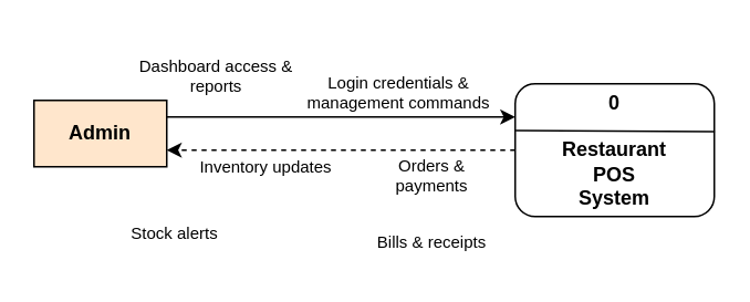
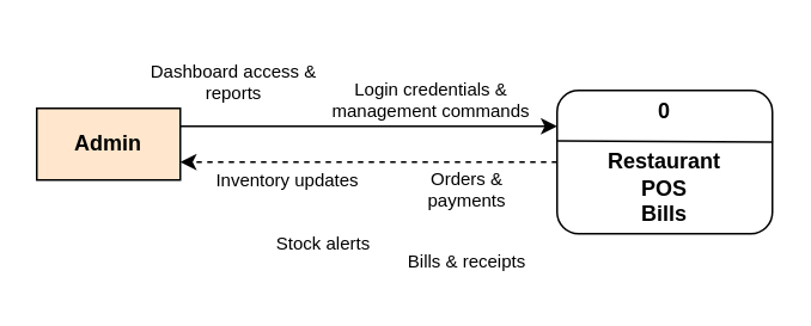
  <mxCell id="0" />
  <mxCell id="1" parent="0" />
- <mxCell id="2" value="0&#10;&#10;Restaurant&#10;POS&#10;System" style="rounded=1;whiteSpace=wrap;html=1;strokeColor=#000000;fillColor=#ffffff;fontSize=12;fontStyle=1;align=center;" parent="1" vertex="1"><mxGeometry x="310" y="50" width="120" height="80" as="geometry" /></mxCell>
+ <mxCell id="2" value="0&#10;&#10;Restaurant&#10;POS&#10;Bills" style="rounded=1;whiteSpace=wrap;html=1;strokeColor=#000000;fillColor=#ffffff;fontSize=12;fontStyle=1;align=center;" parent="1" vertex="1"><mxGeometry x="310" y="50" width="120" height="80" as="geometry" /></mxCell>
  <mxCell id="3" value="Admin" style="rounded=0;whiteSpace=wrap;html=1;strokeColor=#000000;fillColor=#ffe6cc;fontSize=12;fontStyle=1;" parent="1" vertex="1"><mxGeometry x="20" y="60" width="80" height="40" as="geometry" /></mxCell>
  <mxCell id="4" value="" style="endArrow=classic;html=1;rounded=0;exitX=1;exitY=0.25;exitDx=0;exitDy=0;" parent="1" source="3" edge="1"><mxGeometry width="50" height="50" relative="1" as="geometry"><mxPoint x="350" y="250" as="sourcePoint" /><mxPoint x="310" y="70" as="targetPoint" /></mxGeometry></mxCell>
  <mxCell id="5" value="Login credentials &amp; management commands" style="text;html=1;strokeColor=none;fillColor=none;align=center;verticalAlign=middle;whiteSpace=wrap;rounded=0;fontSize=10;" parent="1" vertex="1"><mxGeometry x="180" y="20" width="120" height="70" as="geometry" /></mxCell>
  <mxCell id="6" value="" style="endArrow=classic;html=1;rounded=0;exitX=0;exitY=0.5;exitDx=0;exitDy=0;entryX=1;entryY=0.75;entryDx=0;entryDy=0;dashed=1;" parent="1" source="2" target="3" edge="1"><mxGeometry width="50" height="50" relative="1" as="geometry"><mxPoint x="350" y="250" as="sourcePoint" /><mxPoint x="400" y="200" as="targetPoint" /></mxGeometry></mxCell>
  <mxCell id="7" value="Dashboard access &amp; reports" style="text;html=1;strokeColor=none;fillColor=none;align=center;verticalAlign=middle;whiteSpace=wrap;rounded=0;fontSize=10;" parent="1" vertex="1"><mxGeometry x="70" y="30" width="120" height="30" as="geometry" /></mxCell>
  <mxCell id="8" value="Orders &amp; payments" style="text;html=1;strokeColor=none;fillColor=none;align=center;verticalAlign=middle;whiteSpace=wrap;rounded=0;fontSize=10;" parent="1" vertex="1"><mxGeometry x="220" y="90" width="80" height="30" as="geometry" /></mxCell>
  <mxCell id="9" value="Bills &amp; receipts" style="text;html=1;strokeColor=none;fillColor=none;align=center;verticalAlign=middle;whiteSpace=wrap;rounded=0;fontSize=10;" parent="1" vertex="1"><mxGeometry x="220" y="130" width="80" height="30" as="geometry" /></mxCell>
  <mxCell id="10" value="Inventory updates" style="text;html=1;strokeColor=none;fillColor=none;align=center;verticalAlign=middle;whiteSpace=wrap;rounded=0;fontSize=10;" parent="1" vertex="1"><mxGeometry x="110" y="90" width="100" height="20" as="geometry" /></mxCell>
- <mxCell id="11" value="Stock alerts" style="text;html=1;strokeColor=none;fillColor=none;align=center;verticalAlign=middle;whiteSpace=wrap;rounded=0;fontSize=10;" parent="1" vertex="1"><mxGeometry x="65" y="125" width="80" height="30" as="geometry" /></mxCell>
+ <mxCell id="11" value="Stock alerts" style="text;html=1;strokeColor=none;fillColor=none;align=center;verticalAlign=middle;whiteSpace=wrap;rounded=0;fontSize=10;" parent="1" vertex="1"><mxGeometry x="140" y="120" width="80" height="30" as="geometry" /></mxCell>
  <mxCell id="12" value="" style="endArrow=none;html=1;exitX=0.002;exitY=0.352;exitDx=0;exitDy=0;exitPerimeter=0;entryX=1.002;entryY=0.361;entryDx=0;entryDy=0;entryPerimeter=0;" edge="1" parent="1" source="2" target="2"><mxGeometry width="50" height="50" relative="1" as="geometry"><mxPoint x="310" y="82.4" as="sourcePoint" /><mxPoint x="431.8" y="97.5" as="targetPoint" /></mxGeometry></mxCell>
